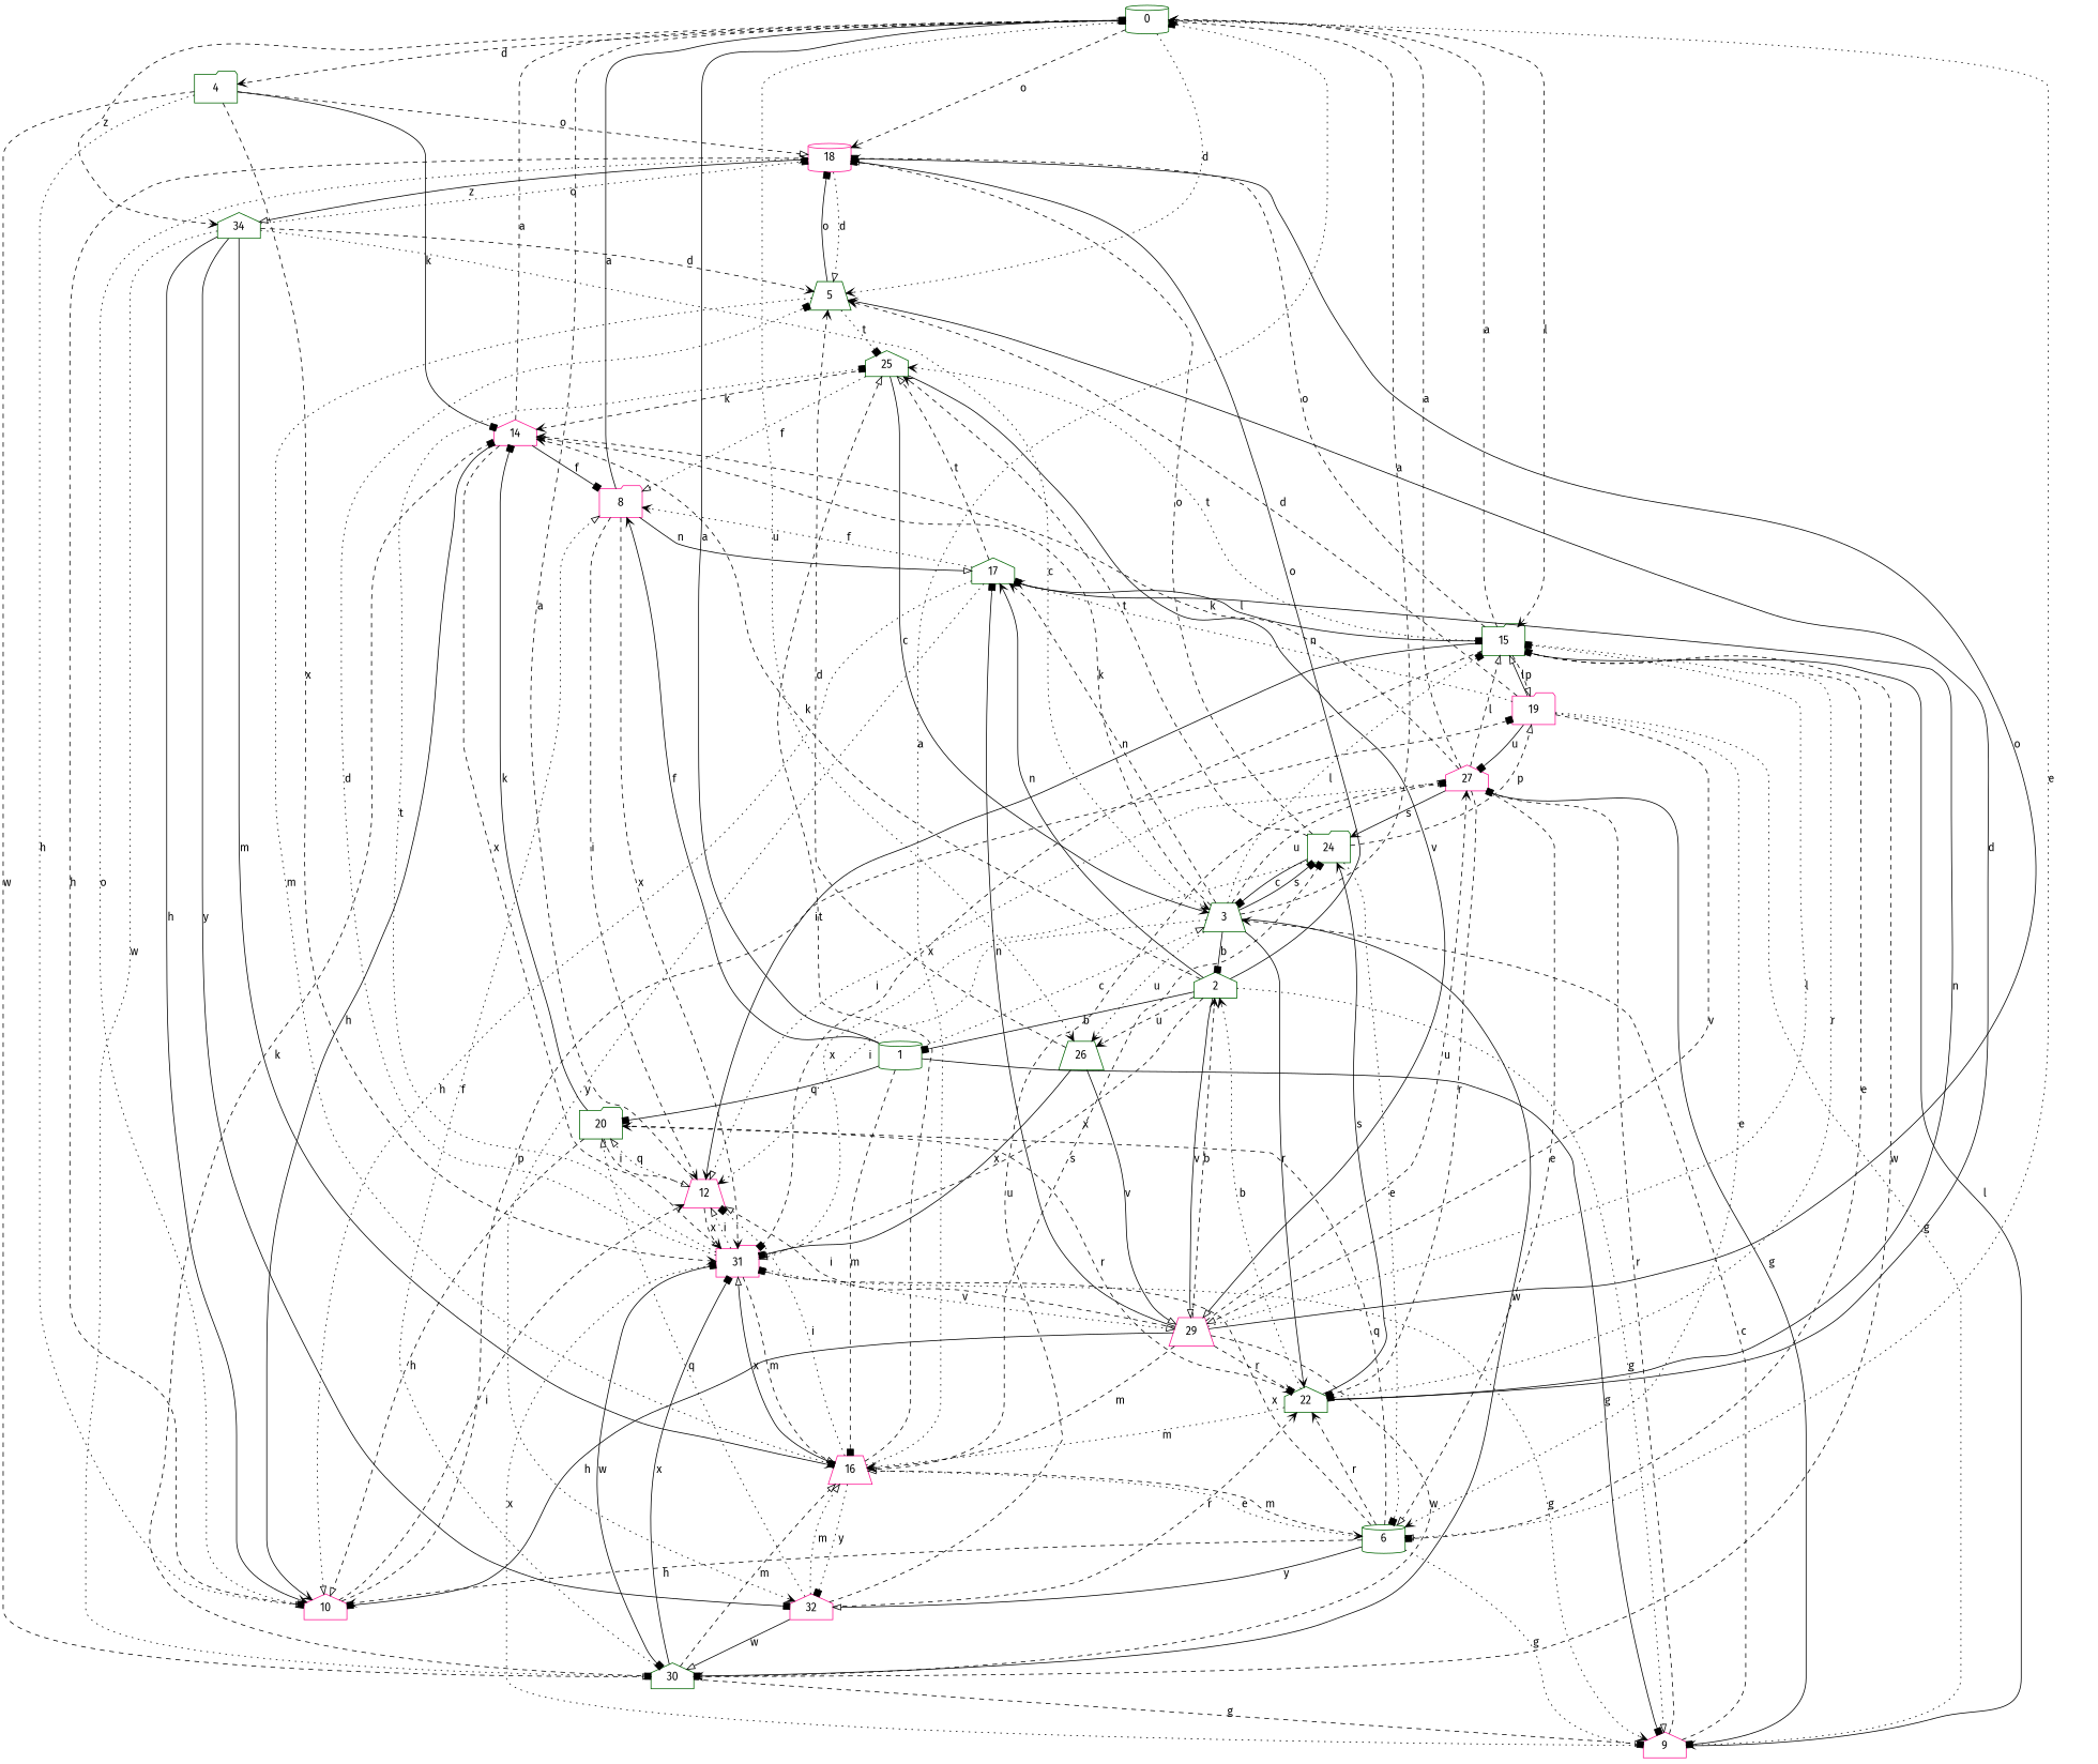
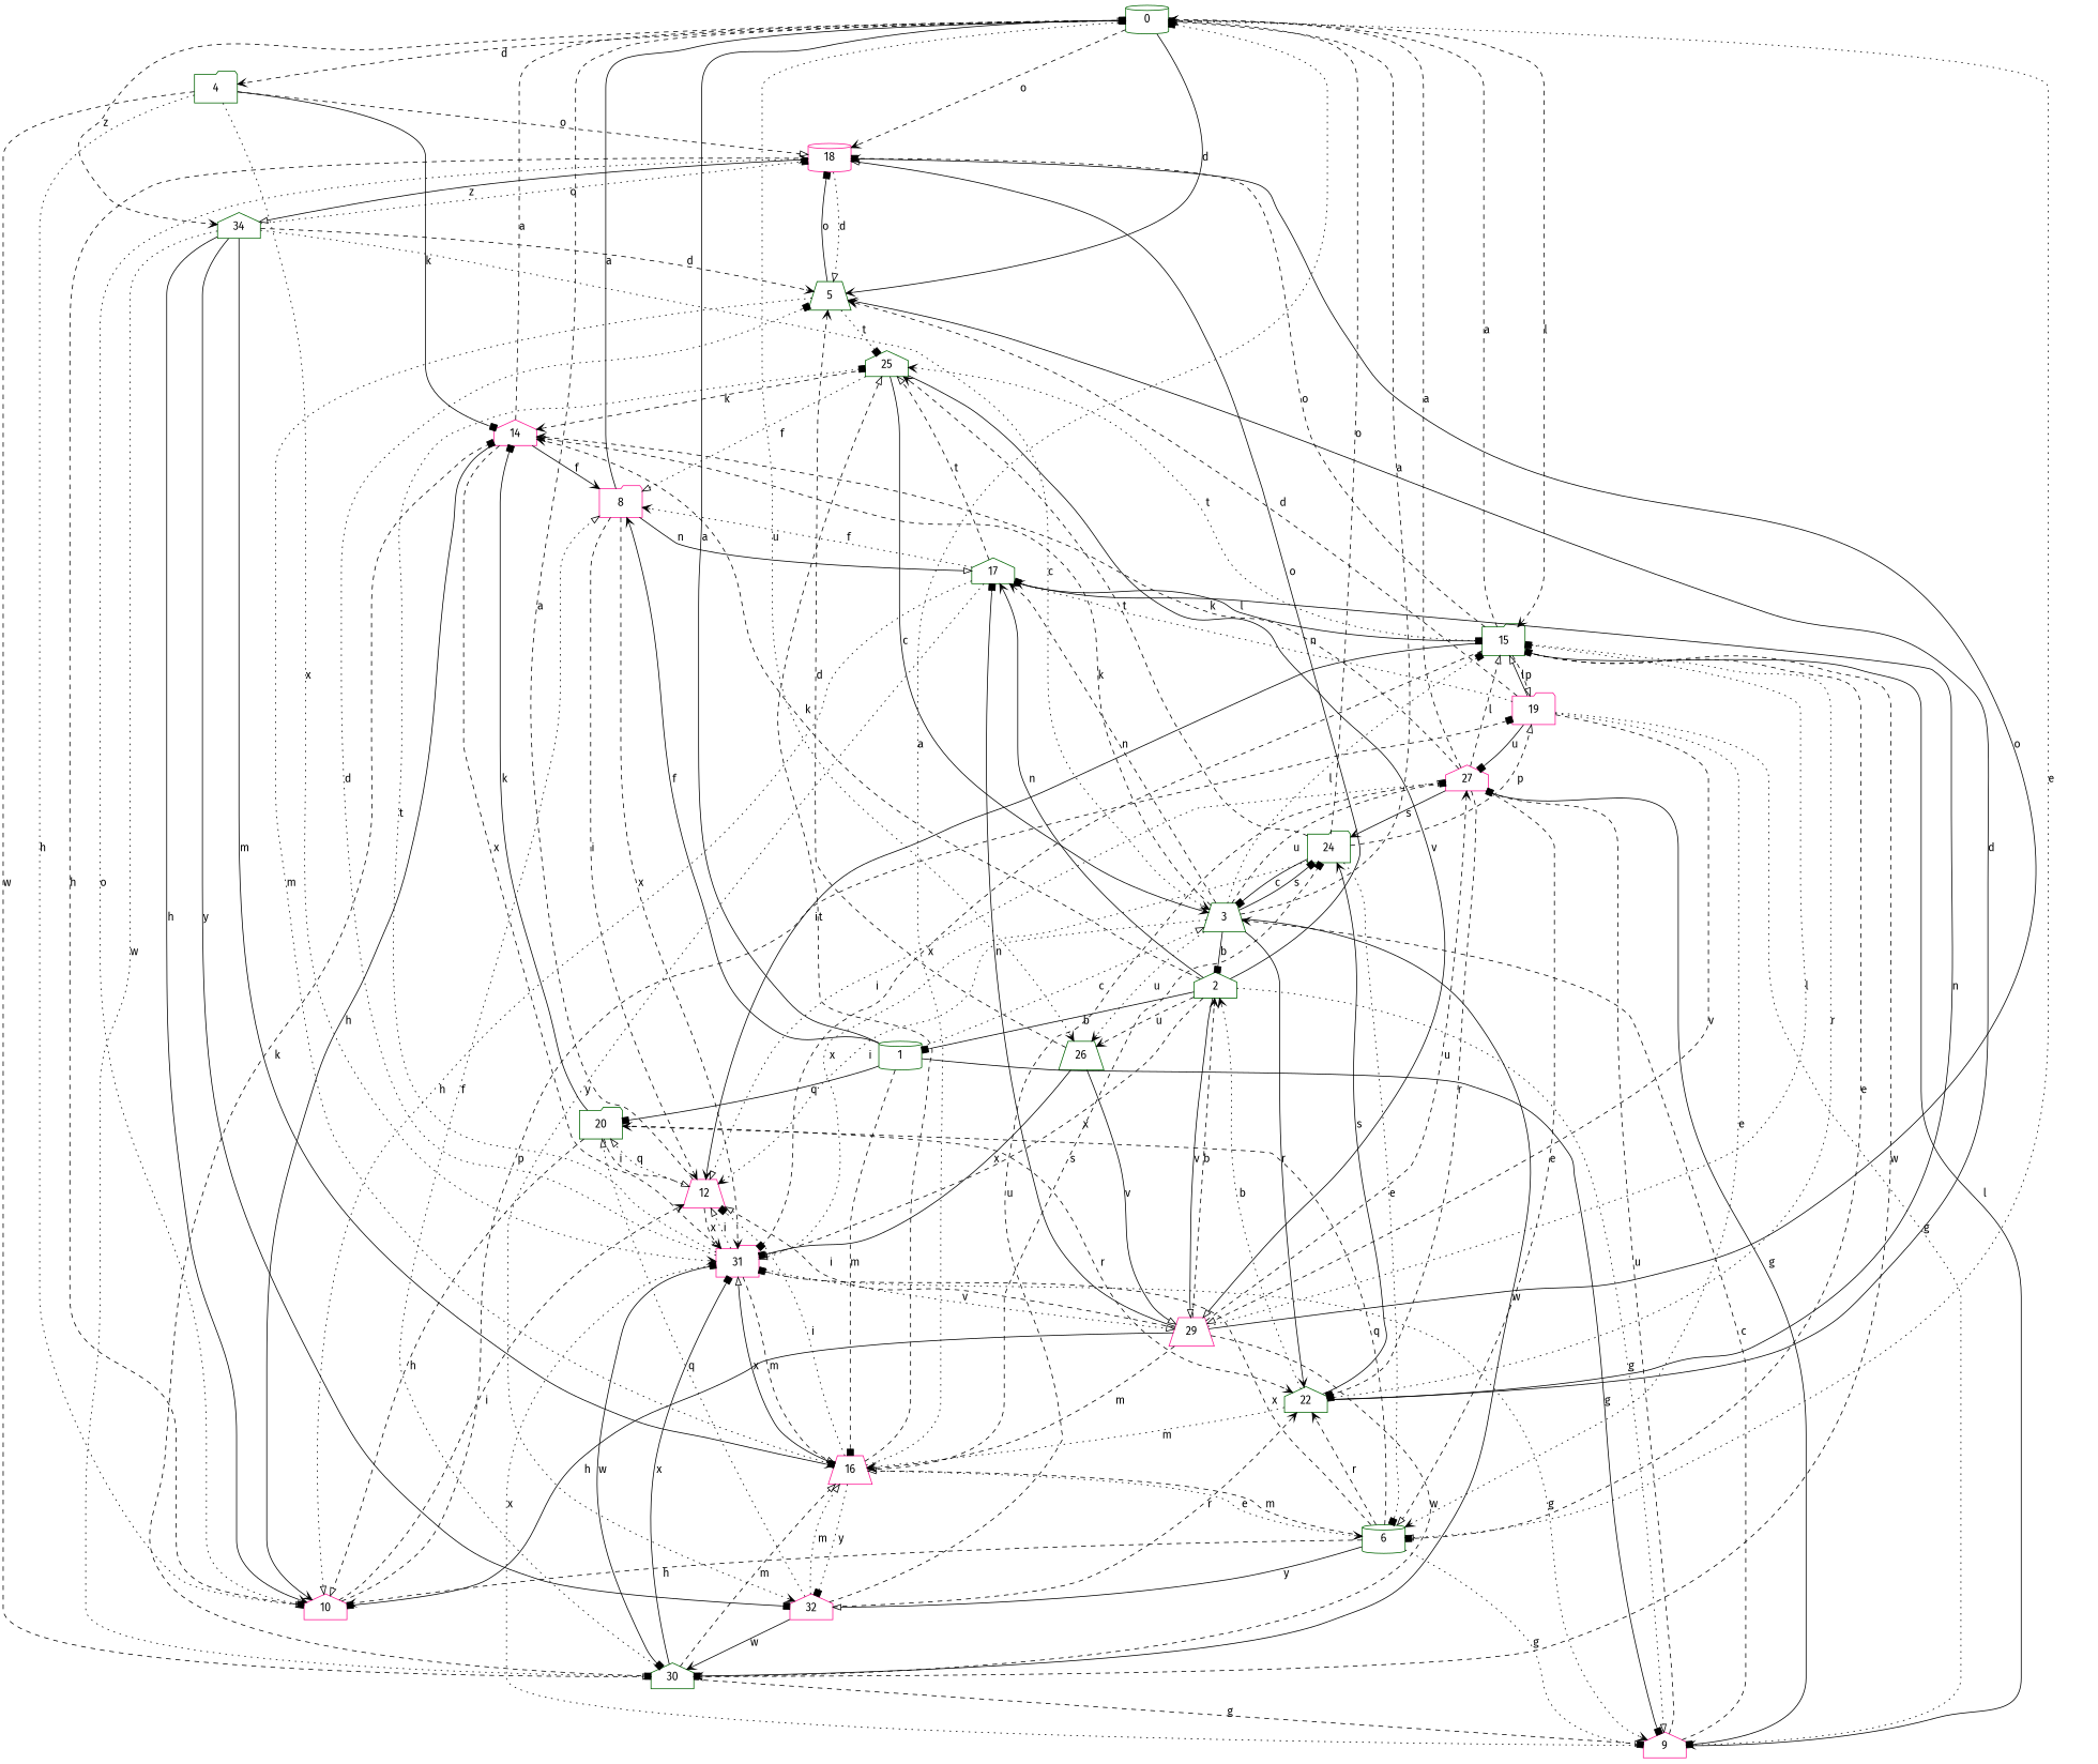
  strict digraph {
    fontname="Fira Sans"
    node [color=darkgreen fontname="Fira Sans" shape=house]
    edge [arrowhead=vee fontname="Fira Sans" style=dashed]
    0 [shape=cylinder]
    4 [shape=folder]
    5 [shape=trapezium]
    6 [shape=cylinder]
    15 [shape=folder]
    18 [color=deeppink shape=cylinder]
    26 [shape=trapezium]
    34
    14 [color=deeppink]
    31 [color=deeppink shape=folder]
    30
    10 [color=deeppink]
    16 [color=deeppink shape=trapezium]
    25
    9 [color=deeppink]
    20 [shape=folder]
    22
    32 [color=deeppink]
    12 [color=deeppink shape=trapezium]
    19 [color=deeppink shape=folder]
    29 [color=deeppink shape=trapezium]
    3 [shape=trapezium]
    1 [shape=cylinder]
    8 [color=deeppink shape=folder]
    2
    17
    24 [shape=folder]
    27 [color=deeppink]
    0 -> 4 [label=d]
-   0 -> 5 [label=d style=dotted]
+   0 -> 5 [label=d style=solid]
    0 -> 6 [arrowhead=onormal label=e style=dotted]
    0 -> 15 [label=l]
    0 -> 18 [label=o]
    0 -> 26 [label=u style=dotted]
    0 -> 34 [label=z]
    4 -> 18 [arrowhead=onormal label=o]
    4 -> 14 [arrowhead=box label=k style=solid]
-   4 -> 31 [label=x]
+   4 -> 31 [label=x style=dotted]
    4 -> 30 [arrowhead=onormal label=w]
    4 -> 10 [arrowhead=onormal label=h style=dotted]
    5 -> 18 [arrowhead=box label=o style=solid]
    5 -> 16 [arrowhead=box label=m style=dotted]
    5 -> 25 [arrowhead=box label=t style=dotted]
    6 -> 31 [arrowhead=box label=x]
    6 -> 10 [label=h]
    6 -> 16 [arrowhead=onormal label=m]
    6 -> 9 [arrowhead=box label=g style=dotted]
    6 -> 20 [label=q]
    6 -> 22 [label=r]
    6 -> 32 [arrowhead=onormal label=y style=solid]
    15 -> 0 [label=a]
    15 -> 6 [arrowhead=box label=e]
    15 -> 18 [arrowhead=box label=o]
    15 -> 31 [arrowhead=box label=x]
    15 -> 30 [label=w]
    15 -> 25 [label=t style=dotted]
    15 -> 22 [arrowhead=box label=r style=dotted]
    15 -> 12 [label=i style=solid]
    15 -> 19 [arrowhead=onormal label=p]
    18 -> 5 [arrowhead=onormal label=d style=dotted]
    18 -> 34 [arrowhead=onormal label=z style=solid]
    18 -> 10 [arrowhead=box label=h]
    26 -> 5 [label=d]
    26 -> 31 [arrowhead=box label=x style=solid]
    26 -> 29 [arrowhead=onormal label=v style=solid]
    34 -> 5 [label=d]
    34 -> 18 [arrowhead=box label=o style=dotted]
    34 -> 30 [arrowhead=box label=w style=dotted]
    34 -> 10 [label=h style=solid]
    34 -> 16 [label=m style=solid]
    34 -> 32 [arrowhead=box label=y style=solid]
    34 -> 3 [label=c style=dotted]
    14 -> 0 [arrowhead=box label=a]
    14 -> 31 [arrowhead=onormal label=x]
    14 -> 10 [label=h style=solid]
-   14 -> 8 [arrowhead=box label=f style=solid]
+   14 -> 8 [label=f style=solid]
    31 -> 5 [arrowhead=box label=d style=dotted]
    31 -> 30 [arrowhead=box label=w style=solid]
    31 -> 16 [arrowhead=onormal label=m]
    31 -> 25 [arrowhead=box label=t style=dotted]
    31 -> 9 [label=g style=dotted]
    31 -> 12 [arrowhead=onormal label=i style=dotted]
    31 -> 29 [arrowhead=onormal label=v style=dotted]
    30 -> 14 [arrowhead=box label=k]
    30 -> 31 [arrowhead=box label=x style=solid]
    30 -> 16 [arrowhead=onormal label=m]
    30 -> 9 [arrowhead=onormal label=g]
    30 -> 8 [arrowhead=onormal label=f style=dotted]
    10 -> 18 [label=o style=dotted]
    10 -> 12 [label=i]
    10 -> 19 [arrowhead=box label=p]
    16 -> 0 [arrowhead=box label=a style=dotted]
    16 -> 6 [label=e style=dotted]
    16 -> 31 [arrowhead=onormal label=x style=solid]
    16 -> 25 [arrowhead=onormal label=t]
    16 -> 32 [arrowhead=box label=y style=dotted]
    16 -> 12 [arrowhead=box label=i style=dotted]
    16 -> 24 [arrowhead=box label=s]
    25 -> 14 [label=k]
    25 -> 29 [arrowhead=onormal label=v style=solid]
    25 -> 3 [label=c style=solid]
    25 -> 8 [arrowhead=onormal label=f style=dotted]
    9 -> 15 [arrowhead=box label=l style=solid]
    9 -> 31 [arrowhead=box label=x style=dotted]
    9 -> 3 [label=c]
-   9 -> 27 [arrowhead=box label=r]
+   9 -> 27 [arrowhead=box label=u]
    20 -> 14 [arrowhead=box label=k style=solid]
    20 -> 10 [arrowhead=onormal label=h]
    20 -> 22 [label=r]
    20 -> 12 [arrowhead=onormal label=i]
    22 -> 5 [label=d style=solid]
    22 -> 16 [label=m style=dotted]
    22 -> 2 [label=b style=dotted]
    22 -> 17 [label=n style=solid]
    22 -> 24 [label=s style=solid]
-   32 -> 30 [arrowhead=onormal label=w style=solid]
+   32 -> 30 [label=w style=solid]
    32 -> 16 [arrowhead=onormal label=m style=dotted]
    32 -> 20 [arrowhead=onormal label=q style=dotted]
    32 -> 22 [label=r]
    32 -> 27 [arrowhead=onormal label=u]
    12 -> 0 [arrowhead=onormal label=a]
    12 -> 31 [label=x]
    12 -> 20 [arrowhead=onormal label=q style=dotted]
    19 -> 5 [label=d]
    19 -> 6 [label=e style=dotted]
    19 -> 15 [arrowhead=onormal label=l style=solid]
    19 -> 9 [label=g style=dotted]
    19 -> 29 [arrowhead=onormal label=v]
    19 -> 17 [arrowhead=box label=n style=dotted]
    19 -> 27 [arrowhead=box label=u style=solid]
    29 -> 15 [arrowhead=box label=l style=dotted]
    29 -> 18 [label=o style=solid]
    29 -> 30 [arrowhead=onormal label=w]
    29 -> 10 [arrowhead=box label=h style=solid]
    29 -> 16 [label=m]
-   29 -> 22 [arrowhead=box label=r]
    29 -> 12 [arrowhead=onormal label=i]
    29 -> 2 [label=b]
    29 -> 17 [arrowhead=box label=n style=solid]
    29 -> 27 [label=u]
    3 -> 0 [arrowhead=onormal label=a]
    3 -> 15 [arrowhead=box label=l style=dotted]
    3 -> 26 [label=u style=dotted]
    3 -> 14 [arrowhead=onormal label=k]
    3 -> 30 [arrowhead=box label=w style=solid]
    3 -> 22 [label=r style=solid]
    3 -> 12 [label=i style=dotted]
    3 -> 2 [arrowhead=box label=b style=solid]
    3 -> 17 [label=n]
    3 -> 24 [arrowhead=box label=s style=solid]
    3 -> 27 [arrowhead=box label=u]
    1 -> 0 [arrowhead=box label=a style=solid]
    1 -> 16 [arrowhead=box label=m]
    1 -> 9 [arrowhead=box label=g style=solid]
    1 -> 20 [arrowhead=box label=q style=solid]
    1 -> 3 [arrowhead=onormal label=c style=dotted]
    1 -> 8 [label=f style=solid]
    8 -> 0 [arrowhead=box label=a style=solid]
    8 -> 31 [label=x]
    8 -> 12 [label=i]
    8 -> 17 [arrowhead=onormal label=n style=solid]
    2 -> 18 [arrowhead=onormal label=o style=solid]
    2 -> 26 [label=u]
    2 -> 14 [label=k]
    2 -> 31 [arrowhead=onormal label=x]
    2 -> 9 [arrowhead=onormal label=g style=dotted]
    2 -> 29 [arrowhead=onormal label=v style=solid]
    2 -> 1 [arrowhead=box label=b style=solid]
    2 -> 17 [label=n style=solid]
    17 -> 15 [arrowhead=box label=l style=solid]
    17 -> 10 [arrowhead=onormal label=h style=dotted]
    17 -> 25 [arrowhead=onormal label=t]
    17 -> 32 [label=y style=dotted]
    17 -> 8 [label=f style=dotted]
    24 -> 6 [arrowhead=box label=e style=dotted]
-   24 -> 18 [arrowhead=box label=o]
+   24 -> 0 [arrowhead=box label=o]
    24 -> 31 [arrowhead=onormal label=x style=dotted]
    24 -> 25 [label=t]
    24 -> 19 [arrowhead=onormal label=p]
    24 -> 3 [arrowhead=box label=c style=solid]
    27 -> 0 [label=a]
    27 -> 6 [arrowhead=onormal label=e]
    27 -> 15 [arrowhead=onormal label=l]
    27 -> 14 [label=k]
    27 -> 9 [arrowhead=box label=g style=solid]
    27 -> 22 [arrowhead=box label=r]
    27 -> 12 [arrowhead=onormal label=i style=dotted]
    27 -> 24 [label=s style=solid]
  }
